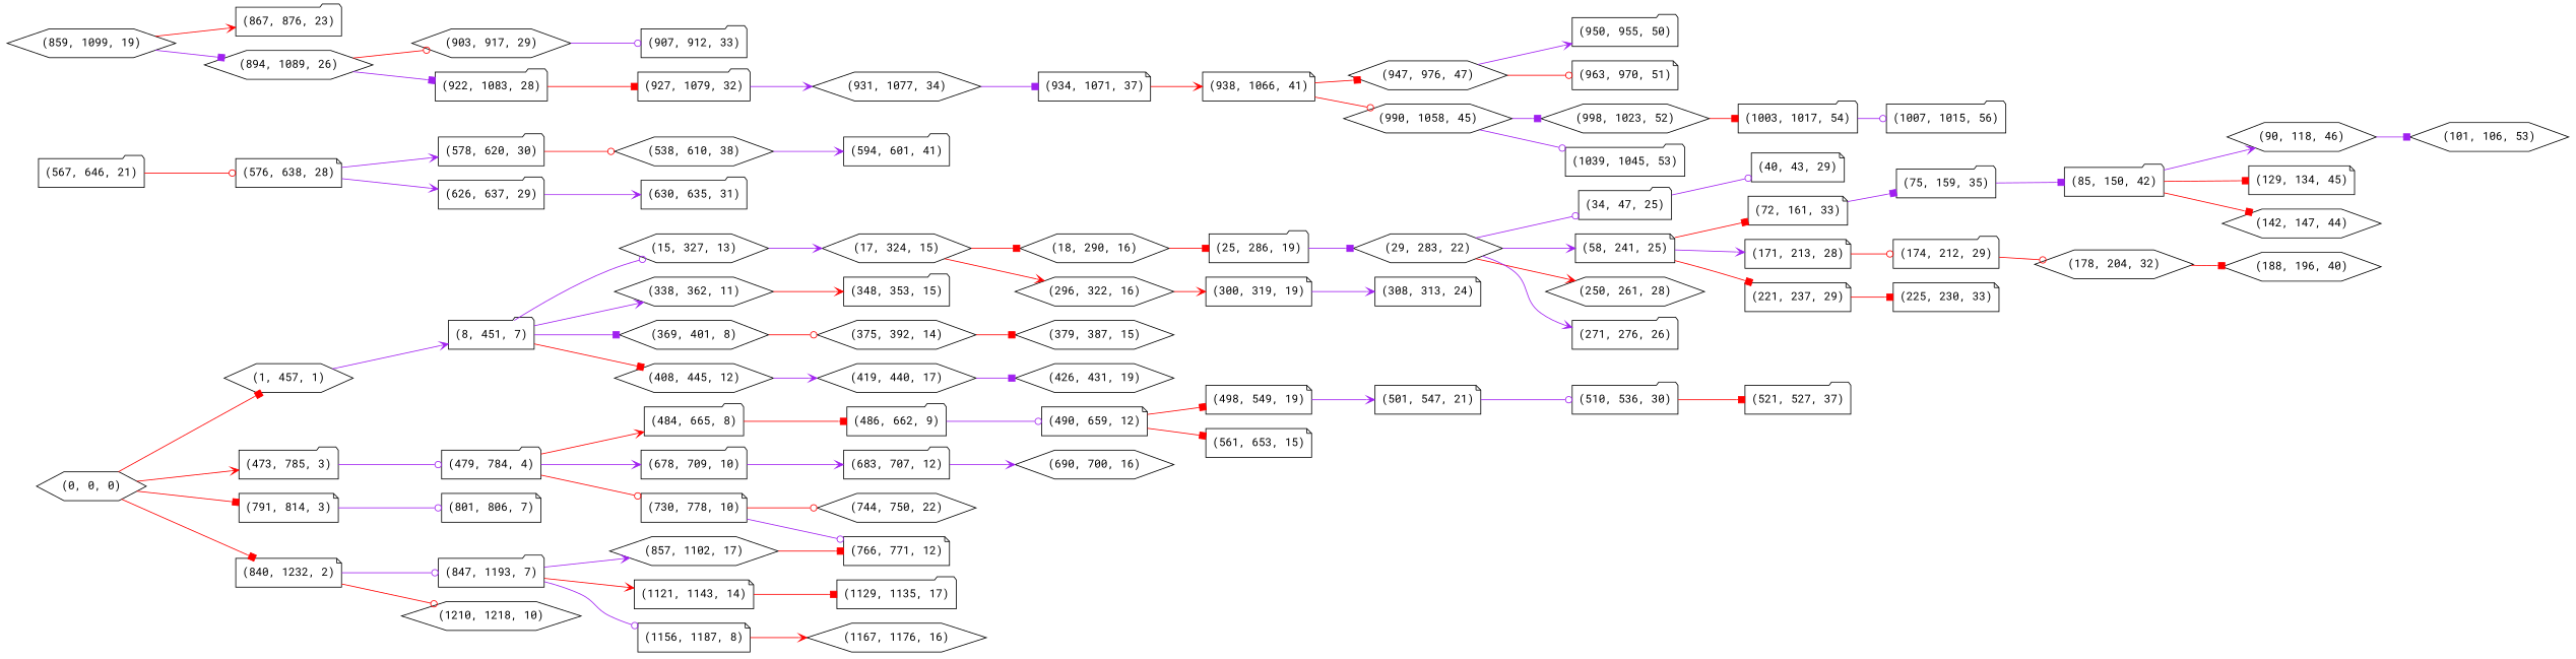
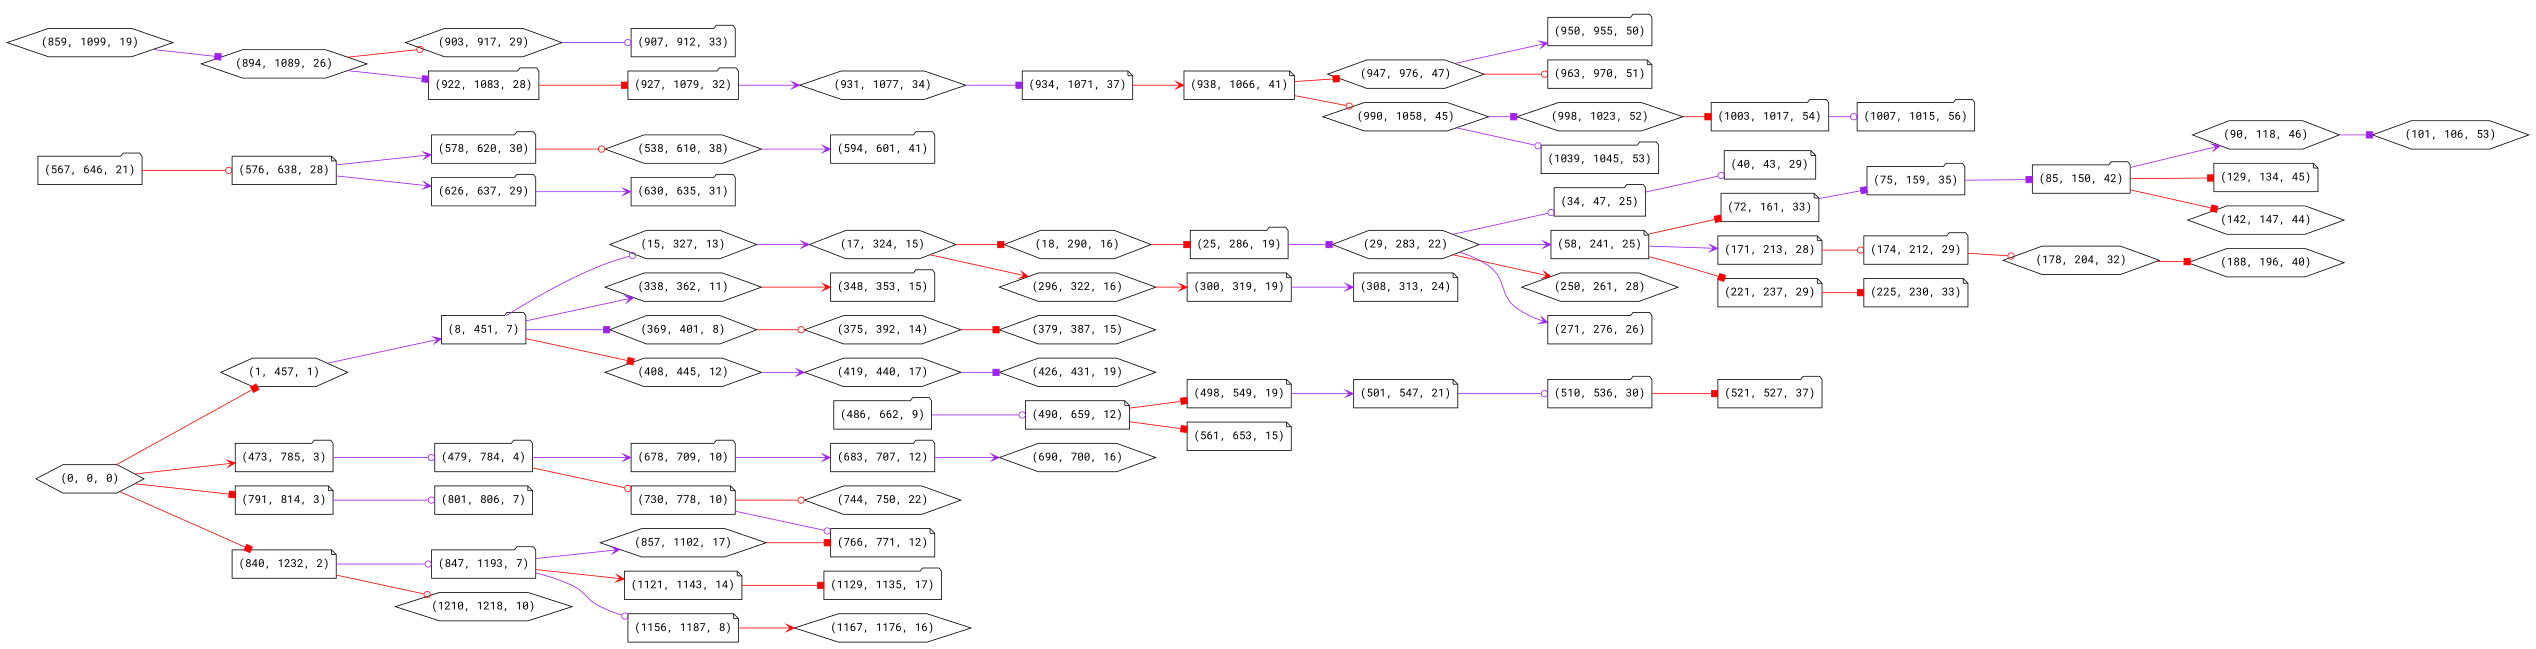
  digraph {
    fontname="Roboto Mono"
    rankdir=LR
    node [fontname="Roboto Mono" shape=hexagon]
    edge [arrowhead=box color=red fontname="Roboto Mono"]
    "(0, 0, 0)"
    "(1, 457, 1)"
    "(473, 785, 3)" [shape=folder]
    "(791, 814, 3)" [shape=note]
    "(840, 1232, 2)" [shape=note]
    "(8, 451, 7)" [shape=folder]
    "(479, 784, 4)" [shape=folder]
    "(801, 806, 7)" [shape=note]
    "(847, 1193, 7)" [shape=folder]
    "(1210, 1218, 10)"
    "(15, 327, 13)"
    "(338, 362, 11)"
    "(369, 401, 8)"
    "(408, 445, 12)"
    "(17, 324, 15)"
    "(348, 353, 15)" [shape=folder]
    "(375, 392, 14)"
    "(419, 440, 17)"
    "(18, 290, 16)"
    "(296, 322, 16)"
    "(25, 286, 19)" [shape=folder]
    "(300, 319, 19)" [shape=note]
    "(29, 283, 22)"
    "(34, 47, 25)" [shape=folder]
    "(58, 241, 25)" [shape=note]
    "(250, 261, 28)"
    "(271, 276, 26)" [shape=folder]
    "(40, 43, 29)" [shape=note]
    "(72, 161, 33)" [shape=note]
    "(171, 213, 28)" [shape=note]
    "(221, 237, 29)" [shape=note]
    "(75, 159, 35)" [shape=folder]
    "(174, 212, 29)" [shape=folder]
    "(225, 230, 33)" [shape=note]
    "(85, 150, 42)" [shape=folder]
    "(90, 118, 46)"
    "(129, 134, 45)" [shape=note]
    "(142, 147, 44)"
    "(101, 106, 53)"
    "(178, 204, 32)"
    "(188, 196, 40)"
    "(308, 313, 24)" [shape=note]
    "(379, 387, 15)"
    "(426, 431, 19)"
-   "(484, 665, 8)" [shape=folder]
    "(678, 709, 10)" [shape=folder]
    "(730, 778, 10)" [shape=note]
    "(486, 662, 9)" [shape=folder]
    "(683, 707, 12)" [shape=folder]
    "(744, 750, 22)"
    "(766, 771, 12)" [shape=note]
    "(490, 659, 12)" [shape=note]
    "(498, 549, 19)" [shape=note]
    "(561, 653, 15)" [shape=note]
    "(501, 547, 21)" [shape=note]
    "(510, 536, 30)" [shape=folder]
    "(521, 527, 37)" [shape=folder]
    "(567, 646, 21)" [shape=folder]
    "(576, 638, 28)" [shape=note]
    "(578, 620, 30)" [shape=folder]
    "(626, 637, 29)" [shape=folder]
    n62 [label="(538, 610, 38)"]
    "(630, 635, 31)" [shape=folder]
    "(594, 601, 41)" [shape=folder]
    "(690, 700, 16)"
    "(857, 1102, 17)"
    "(1121, 1143, 14)" [shape=note]
    "(1156, 1187, 8)" [shape=note]
    "(1129, 1135, 17)" [shape=folder]
    "(1167, 1176, 16)"
-   "(867, 876, 23)" [shape=folder]
    "(859, 1099, 19)"
    "(894, 1089, 26)"
    "(903, 917, 29)"
    "(922, 1083, 28)" [shape=folder]
    "(907, 912, 33)" [shape=folder]
    "(927, 1079, 32)" [shape=folder]
    "(931, 1077, 34)"
    "(934, 1071, 37)" [shape=note]
    "(938, 1066, 41)" [shape=note]
    "(947, 976, 47)"
    "(990, 1058, 45)"
    "(950, 955, 50)" [shape=folder]
    "(963, 970, 51)" [shape=note]
    "(998, 1023, 52)"
    "(1039, 1045, 53)" [shape=folder]
    "(1003, 1017, 54)" [shape=folder]
    "(1007, 1015, 56)" [shape=folder]
    "(0, 0, 0)" -> "(1, 457, 1)"
    "(0, 0, 0)" -> "(473, 785, 3)" [arrowhead=vee]
    "(0, 0, 0)" -> "(791, 814, 3)"
    "(0, 0, 0)" -> "(840, 1232, 2)"
    "(1, 457, 1)" -> "(8, 451, 7)" [arrowhead=vee color=purple]
    "(473, 785, 3)" -> "(479, 784, 4)" [arrowhead=odot color=purple]
    "(791, 814, 3)" -> "(801, 806, 7)" [arrowhead=odot color=purple]
    "(840, 1232, 2)" -> "(847, 1193, 7)" [arrowhead=odot color=purple]
    "(840, 1232, 2)" -> "(1210, 1218, 10)" [arrowhead=odot]
    "(8, 451, 7)" -> "(15, 327, 13)" [arrowhead=odot color=purple]
    "(8, 451, 7)" -> "(338, 362, 11)" [arrowhead=vee color=purple]
    "(8, 451, 7)" -> "(369, 401, 8)" [color=purple]
    "(8, 451, 7)" -> "(408, 445, 12)"
-   "(479, 784, 4)" -> "(484, 665, 8)" [arrowhead=vee]
    "(479, 784, 4)" -> "(678, 709, 10)" [arrowhead=vee color=purple]
    "(479, 784, 4)" -> "(730, 778, 10)" [arrowhead=odot]
    "(847, 1193, 7)" -> "(857, 1102, 17)" [arrowhead=vee color=purple]
    "(847, 1193, 7)" -> "(1121, 1143, 14)" [arrowhead=vee]
    "(847, 1193, 7)" -> "(1156, 1187, 8)" [arrowhead=odot color=purple]
    "(15, 327, 13)" -> "(17, 324, 15)" [arrowhead=vee color=purple]
    "(338, 362, 11)" -> "(348, 353, 15)" [arrowhead=vee]
    "(369, 401, 8)" -> "(375, 392, 14)" [arrowhead=odot]
    "(408, 445, 12)" -> "(419, 440, 17)" [arrowhead=vee color=purple]
    "(17, 324, 15)" -> "(18, 290, 16)"
    "(17, 324, 15)" -> "(296, 322, 16)" [arrowhead=vee]
    "(375, 392, 14)" -> "(379, 387, 15)"
    "(419, 440, 17)" -> "(426, 431, 19)" [color=purple]
    "(18, 290, 16)" -> "(25, 286, 19)"
    "(296, 322, 16)" -> "(300, 319, 19)" [arrowhead=vee]
    "(25, 286, 19)" -> "(29, 283, 22)" [color=purple]
    "(300, 319, 19)" -> "(308, 313, 24)" [arrowhead=vee color=purple]
    "(29, 283, 22)" -> "(34, 47, 25)" [arrowhead=odot color=purple]
    "(29, 283, 22)" -> "(58, 241, 25)" [arrowhead=vee color=purple]
    "(29, 283, 22)" -> "(250, 261, 28)" [arrowhead=vee]
    "(29, 283, 22)" -> "(271, 276, 26)" [arrowhead=vee color=purple]
    "(34, 47, 25)" -> "(40, 43, 29)" [arrowhead=odot color=purple]
    "(58, 241, 25)" -> "(72, 161, 33)"
    "(58, 241, 25)" -> "(171, 213, 28)" [arrowhead=vee color=purple]
    "(58, 241, 25)" -> "(221, 237, 29)"
    "(72, 161, 33)" -> "(75, 159, 35)" [color=purple]
    "(171, 213, 28)" -> "(174, 212, 29)" [arrowhead=odot]
    "(221, 237, 29)" -> "(225, 230, 33)"
    "(75, 159, 35)" -> "(85, 150, 42)" [color=purple]
    "(174, 212, 29)" -> "(178, 204, 32)" [arrowhead=odot]
    "(85, 150, 42)" -> "(90, 118, 46)" [arrowhead=vee color=purple]
    "(85, 150, 42)" -> "(129, 134, 45)"
    "(85, 150, 42)" -> "(142, 147, 44)"
    "(90, 118, 46)" -> "(101, 106, 53)" [color=purple]
    "(178, 204, 32)" -> "(188, 196, 40)"
-   "(484, 665, 8)" -> "(486, 662, 9)"
    "(678, 709, 10)" -> "(683, 707, 12)" [arrowhead=vee color=purple]
    "(730, 778, 10)" -> "(744, 750, 22)" [arrowhead=odot]
    "(730, 778, 10)" -> "(766, 771, 12)" [arrowhead=odot color=purple]
    "(486, 662, 9)" -> "(490, 659, 12)" [arrowhead=odot color=purple]
    "(683, 707, 12)" -> "(690, 700, 16)" [arrowhead=vee color=purple]
    "(490, 659, 12)" -> "(498, 549, 19)"
    "(490, 659, 12)" -> "(561, 653, 15)"
    "(498, 549, 19)" -> "(501, 547, 21)" [arrowhead=vee color=purple]
    "(501, 547, 21)" -> "(510, 536, 30)" [arrowhead=odot color=purple]
    "(510, 536, 30)" -> "(521, 527, 37)"
    "(567, 646, 21)" -> "(576, 638, 28)" [arrowhead=odot]
    "(576, 638, 28)" -> "(578, 620, 30)" [arrowhead=vee color=purple]
    "(576, 638, 28)" -> "(626, 637, 29)" [arrowhead=vee color=purple]
    "(578, 620, 30)" -> n62 [arrowhead=odot]
    "(626, 637, 29)" -> "(630, 635, 31)" [arrowhead=vee color=purple]
    n62 -> "(594, 601, 41)" [arrowhead=vee color=purple]
    "(857, 1102, 17)" -> "(766, 771, 12)"
    "(1121, 1143, 14)" -> "(1129, 1135, 17)"
    "(1156, 1187, 8)" -> "(1167, 1176, 16)" [arrowhead=vee]
-   "(859, 1099, 19)" -> "(867, 876, 23)" [arrowhead=vee]
    "(859, 1099, 19)" -> "(894, 1089, 26)" [color=purple]
    "(894, 1089, 26)" -> "(903, 917, 29)" [arrowhead=odot]
    "(894, 1089, 26)" -> "(922, 1083, 28)" [color=purple]
    "(903, 917, 29)" -> "(907, 912, 33)" [arrowhead=odot color=purple]
    "(922, 1083, 28)" -> "(927, 1079, 32)"
    "(927, 1079, 32)" -> "(931, 1077, 34)" [arrowhead=vee color=purple]
    "(931, 1077, 34)" -> "(934, 1071, 37)" [color=purple]
    "(934, 1071, 37)" -> "(938, 1066, 41)" [arrowhead=vee]
    "(938, 1066, 41)" -> "(947, 976, 47)"
    "(938, 1066, 41)" -> "(990, 1058, 45)" [arrowhead=odot]
    "(947, 976, 47)" -> "(950, 955, 50)" [arrowhead=vee color=purple]
    "(947, 976, 47)" -> "(963, 970, 51)" [arrowhead=odot]
    "(990, 1058, 45)" -> "(998, 1023, 52)" [color=purple]
    "(990, 1058, 45)" -> "(1039, 1045, 53)" [arrowhead=odot color=purple]
    "(998, 1023, 52)" -> "(1003, 1017, 54)"
    "(1003, 1017, 54)" -> "(1007, 1015, 56)" [arrowhead=odot color=purple]
  }
